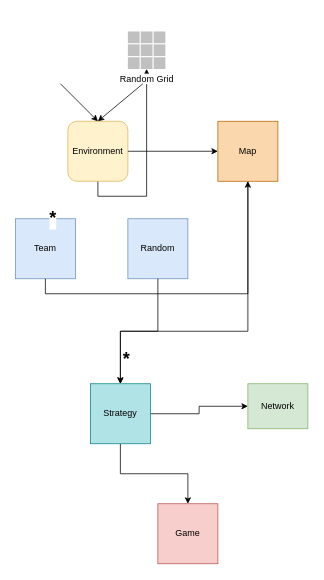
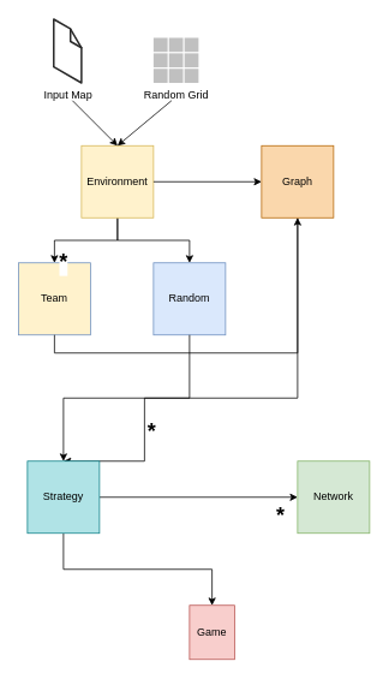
  <mxCell id="0" />
  <mxCell id="1" parent="0" />
- <mxCell id="2" value="Game" style="whiteSpace=wrap;html=1;aspect=fixed;fillColor=#f8cecc;strokeColor=#b85450;" parent="1" vertex="1"><mxGeometry x="210" y="671" width="80" height="80" as="geometry" /></mxCell>
- <mxCell id="3" value="Network" style="whiteSpace=wrap;html=1;aspect=fixed;fillColor=#d5e8d4;strokeColor=#82b366;" parent="1" vertex="1"><mxGeometry x="330" y="511" width="80" height="60" as="geometry" /></mxCell>
- <mxCell id="6" style="edgeStyle=orthogonalEdgeStyle;rounded=0;orthogonalLoop=1;jettySize=auto;html=1;exitX=0.5;exitY=1;exitDx=0;exitDy=0;" parent="1" source="7" target="14" edge="1"><mxGeometry relative="1" as="geometry" /></mxCell>
- <mxCell id="7" value="Environment" style="whiteSpace=wrap;html=1;aspect=fixed;fillColor=#fff2cc;strokeColor=#d6b656;rounded=1;" parent="1" vertex="1"><mxGeometry x="90" y="161" width="80" height="80" as="geometry" /></mxCell>
+ <mxCell id="2" value="Game" style="whiteSpace=wrap;html=1;aspect=fixed;fillColor=#f8cecc;strokeColor=#b85450;" parent="1" vertex="1"><mxGeometry x="210" y="671" width="50" height="60" as="geometry" /></mxCell>
+ <mxCell id="3" value="Network" style="whiteSpace=wrap;html=1;aspect=fixed;fillColor=#d5e8d4;strokeColor=#82b366;" parent="1" vertex="1"><mxGeometry x="330" y="511" width="80" height="80" as="geometry" /></mxCell>
+ <mxCell id="4" style="edgeStyle=orthogonalEdgeStyle;rounded=0;orthogonalLoop=1;jettySize=auto;html=1;exitX=0.5;exitY=1;exitDx=0;exitDy=0;entryX=0.5;entryY=0;entryDx=0;entryDy=0;" parent="1" source="7" target="18" edge="1"><mxGeometry relative="1" as="geometry"><Array as="points"><mxPoint x="130" y="266" /><mxPoint x="60" y="266" /></Array></mxGeometry></mxCell>
+ <mxCell id="5" value="&lt;b style=&quot;font-size: 24px&quot;&gt;*&lt;/b&gt;" style="edgeLabel;html=1;align=center;verticalAlign=middle;resizable=0;points=[];" parent="4" vertex="1" connectable="0"><mxGeometry x="0.372" y="3" relative="1" as="geometry"><mxPoint x="237.41" y="302.06" as="offset" /></mxGeometry></mxCell>
+ <mxCell id="6" style="edgeStyle=orthogonalEdgeStyle;rounded=0;orthogonalLoop=1;jettySize=auto;html=1;exitX=0.5;exitY=1;exitDx=0;exitDy=0;" parent="1" source="7" target="21" edge="1"><mxGeometry relative="1" as="geometry" /></mxCell>
+ <mxCell id="7" value="Environment" style="whiteSpace=wrap;html=1;aspect=fixed;fillColor=#fff2cc;strokeColor=#d6b656;" parent="1" vertex="1"><mxGeometry x="90" y="161" width="80" height="80" as="geometry" /></mxCell>
  <mxCell id="8" style="edgeStyle=orthogonalEdgeStyle;rounded=0;orthogonalLoop=1;jettySize=auto;html=1;exitX=0.5;exitY=1;exitDx=0;exitDy=0;entryX=0.5;entryY=0;entryDx=0;entryDy=0;" parent="1" source="9" target="25" edge="1"><mxGeometry relative="1" as="geometry"><Array as="points"><mxPoint x="330" y="441" /><mxPoint x="160" y="441" /></Array></mxGeometry></mxCell>
- <mxCell id="9" value="Map" style="whiteSpace=wrap;html=1;aspect=fixed;fillColor=#fad7ac;strokeColor=#b46504;" parent="1" vertex="1"><mxGeometry x="290" y="161" width="80" height="80" as="geometry" /></mxCell>
+ <mxCell id="9" value="Graph" style="whiteSpace=wrap;html=1;aspect=fixed;fillColor=#fad7ac;strokeColor=#b46504;" parent="1" vertex="1"><mxGeometry x="290" y="161" width="80" height="80" as="geometry" /></mxCell>
  <mxCell id="10" value="" style="group" parent="1" vertex="1" connectable="0"><mxGeometry x="59.2" y="20.7" width="30.8" height="90.3" as="geometry" /></mxCell>
+ <mxCell id="11" value="Input Map" style="verticalLabelPosition=bottom;html=1;verticalAlign=top;strokeWidth=1;align=center;outlineConnect=0;dashed=0;outlineConnect=0;shape=mxgraph.aws3d.file;aspect=fixed;strokeColor=#292929;" parent="10" vertex="1"><mxGeometry width="30.8" height="70.6" as="geometry" /></mxCell>
  <mxCell id="12" value="" style="endArrow=classic;html=1;entryX=0.5;entryY=0;entryDx=0;entryDy=0;" parent="10" target="7" edge="1"><mxGeometry width="50" height="50" relative="1" as="geometry"><mxPoint x="20.8" y="90.3" as="sourcePoint" /><mxPoint x="70.8" y="140.3" as="targetPoint" /></mxGeometry></mxCell>
  <mxCell id="13" value="" style="group" parent="1" vertex="1" connectable="0"><mxGeometry x="170" y="41.3" width="50" height="69.7" as="geometry" /></mxCell>
  <mxCell id="14" value="Random Grid" style="html=1;verticalLabelPosition=bottom;labelBackgroundColor=#ffffff;verticalAlign=top;shadow=0;dashed=0;strokeWidth=1;shape=mxgraph.ios7ui.iconGrid;fillColor=#c0c0c0;gridSize=3,3;" parent="13" vertex="1"><mxGeometry width="50" height="50" as="geometry" /></mxCell>
  <mxCell id="15" value="" style="endArrow=classic;html=1;entryX=0.5;entryY=0;entryDx=0;entryDy=0;" parent="13" target="7" edge="1"><mxGeometry width="50" height="50" relative="1" as="geometry"><mxPoint x="20" y="69.7" as="sourcePoint" /><mxPoint x="40" y="79.7" as="targetPoint" /></mxGeometry></mxCell>
  <mxCell id="16" value="" style="endArrow=classic;html=1;exitX=1;exitY=0.5;exitDx=0;exitDy=0;entryX=0;entryY=0.5;entryDx=0;entryDy=0;" parent="1" source="7" target="9" edge="1"><mxGeometry width="50" height="50" relative="1" as="geometry"><mxPoint x="200" y="121" as="sourcePoint" /><mxPoint x="240" y="211" as="targetPoint" /></mxGeometry></mxCell>
  <mxCell id="17" value="" style="group" parent="1" vertex="1" connectable="0"><mxGeometry x="20" y="291" width="80" height="80" as="geometry" /></mxCell>
- <mxCell id="18" value="Team" style="whiteSpace=wrap;html=1;aspect=fixed;fillColor=#dae8fc;strokeColor=#6c8ebf;" parent="17" vertex="1"><mxGeometry width="80" height="80" as="geometry" /></mxCell>
+ <mxCell id="18" value="Team" style="whiteSpace=wrap;html=1;aspect=fixed;fillColor=#fff2cc;strokeColor=#6c8ebf;" parent="17" vertex="1"><mxGeometry width="80" height="80" as="geometry" /></mxCell>
  <mxCell id="19" value="" style="shape=image;html=1;verticalAlign=top;verticalLabelPosition=bottom;labelBackgroundColor=#ffffff;imageAspect=0;aspect=fixed;image=https://cdn0.iconfinder.com/data/icons/simpline-mix/64/simpline_13-128.png" parent="17" vertex="1"><mxGeometry x="25" y="50" width="30" height="30" as="geometry" /></mxCell>
  <mxCell id="20" value="" style="group" parent="1" vertex="1" connectable="0"><mxGeometry x="170" y="291" width="80" height="80" as="geometry" /></mxCell>
  <mxCell id="21" value="Random" style="whiteSpace=wrap;html=1;aspect=fixed;fillColor=#dae8fc;strokeColor=#6c8ebf;" parent="20" vertex="1"><mxGeometry width="80" height="80" as="geometry" /></mxCell>
  <mxCell id="22" value="" style="shape=image;html=1;verticalAlign=top;verticalLabelPosition=bottom;labelBackgroundColor=#ffffff;imageAspect=0;aspect=fixed;image=https://cdn4.iconfinder.com/data/icons/online-marketing-hand-drawn-vol-4/52/target__targetting__mission__goals__seo__office__business-128.png" parent="20" vertex="1"><mxGeometry x="26" y="50" width="30" height="30" as="geometry" /></mxCell>
  <mxCell id="23" style="edgeStyle=orthogonalEdgeStyle;rounded=0;orthogonalLoop=1;jettySize=auto;html=1;exitX=1;exitY=0.5;exitDx=0;exitDy=0;entryX=0;entryY=0.5;entryDx=0;entryDy=0;" parent="1" source="25" target="3" edge="1"><mxGeometry relative="1" as="geometry" /></mxCell>
  <mxCell id="24" style="edgeStyle=orthogonalEdgeStyle;rounded=0;orthogonalLoop=1;jettySize=auto;html=1;exitX=0.5;exitY=1;exitDx=0;exitDy=0;" parent="1" source="25" target="2" edge="1"><mxGeometry relative="1" as="geometry" /></mxCell>
- <mxCell id="25" value="Strategy" style="whiteSpace=wrap;html=1;aspect=fixed;fillColor=#b0e3e6;strokeColor=#0e8088;" parent="1" vertex="1"><mxGeometry x="120" y="511" width="80" height="80" as="geometry" /></mxCell>
+ <mxCell id="25" value="Strategy" style="whiteSpace=wrap;html=1;aspect=fixed;fillColor=#b0e3e6;strokeColor=#0e8088;" parent="1" vertex="1"><mxGeometry x="30" y="511" width="80" height="80" as="geometry" /></mxCell>
  <mxCell id="26" style="edgeStyle=orthogonalEdgeStyle;rounded=0;orthogonalLoop=1;jettySize=auto;html=1;exitX=0.5;exitY=1;exitDx=0;exitDy=0;entryX=0.5;entryY=0;entryDx=0;entryDy=0;" parent="1" source="21" target="25" edge="1"><mxGeometry relative="1" as="geometry" /></mxCell>
  <mxCell id="27" style="edgeStyle=orthogonalEdgeStyle;rounded=0;orthogonalLoop=1;jettySize=auto;html=1;exitX=0.5;exitY=1;exitDx=0;exitDy=0;" parent="1" source="18" target="9" edge="1"><mxGeometry relative="1" as="geometry" /></mxCell>
  <mxCell id="28" value="&lt;b style=&quot;font-size: 24px&quot;&gt;*&lt;/b&gt;" style="edgeLabel;html=1;align=center;verticalAlign=middle;resizable=0;points=[];" parent="1" vertex="1" connectable="0"><mxGeometry x="59.588" y="280.941" as="geometry"><mxPoint x="108" y="198" as="offset" /></mxGeometry></mxCell>
  <mxCell id="29" value="&lt;b style=&quot;font-size: 24px&quot;&gt;*&lt;/b&gt;" style="edgeLabel;html=1;align=center;verticalAlign=middle;resizable=0;points=[];" parent="1" vertex="1" connectable="0"><mxGeometry x="69.588" y="290.941" as="geometry" /></mxCell>
